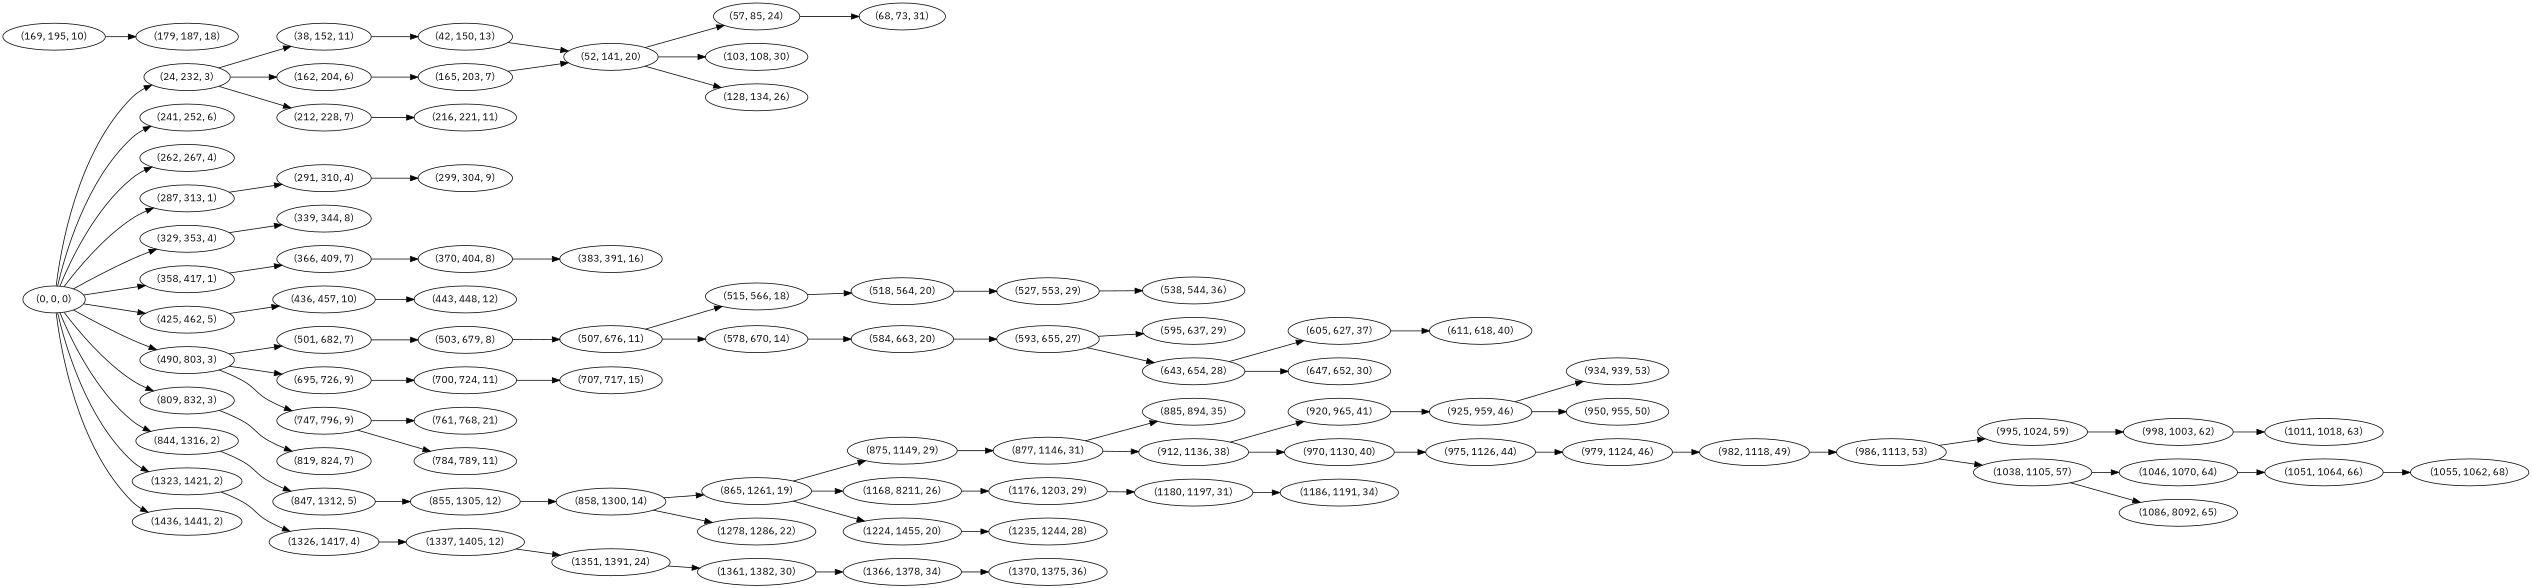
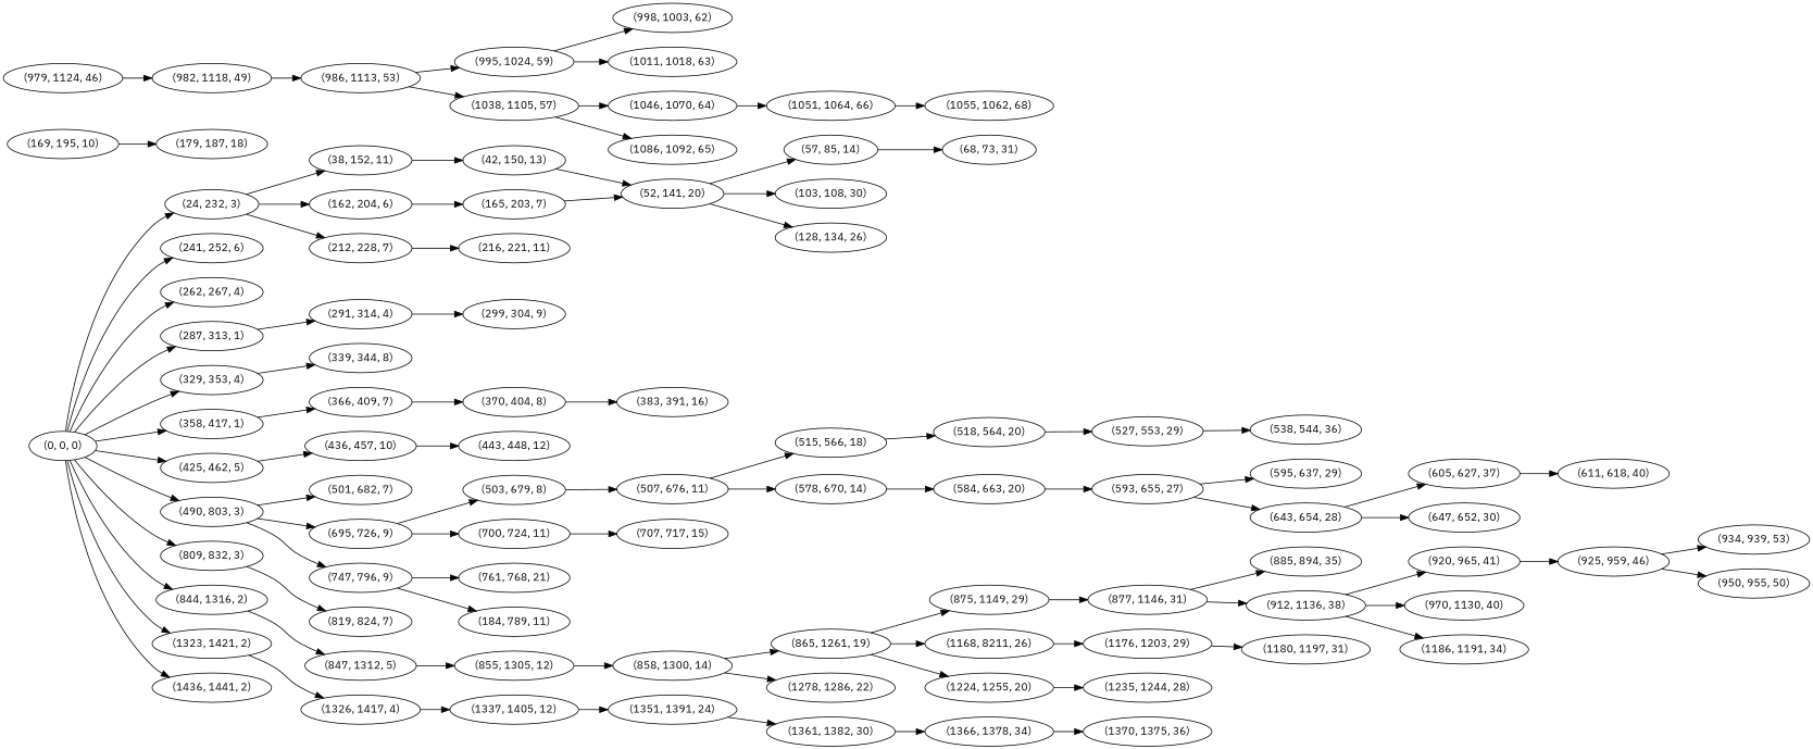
  digraph {
    fontname="IBM Plex Sans"
    rankdir=LR
    node [fontname="IBM Plex Sans"]
    edge [fontname="IBM Plex Sans"]
    "(0, 0, 0)"
    "(24, 232, 3)"
    "(241, 252, 6)"
    "(262, 267, 4)"
    "(287, 313, 1)"
    "(329, 353, 4)"
    "(358, 417, 1)"
    "(425, 462, 5)"
    "(490, 803, 3)"
    "(809, 832, 3)"
    "(844, 1316, 2)"
    "(1323, 1421, 2)"
    "(1436, 1441, 2)"
    "(38, 152, 11)"
    "(162, 204, 6)"
    "(212, 228, 7)"
-   "(291, 310, 4)"
+   "(291, 310, 4)" [label="(291, 314, 4)"]
    "(339, 344, 8)"
    "(366, 409, 7)"
    "(436, 457, 10)"
    "(501, 682, 7)"
    "(695, 726, 9)"
    "(747, 796, 9)"
    "(819, 824, 7)"
    "(847, 1312, 5)"
    "(1326, 1417, 4)"
    "(42, 150, 13)"
    "(165, 203, 7)"
    "(216, 221, 11)"
    "(52, 141, 20)"
-   "(57, 85, 24)"
+   "(57, 85, 24)" [label="(57, 85, 14)"]
    "(103, 108, 30)"
    "(128, 134, 26)"
    "(68, 73, 31)"
    "(169, 195, 10)"
    "(179, 187, 18)"
    "(299, 304, 9)"
    "(370, 404, 8)"
    "(383, 391, 16)"
    "(443, 448, 12)"
    "(503, 679, 8)"
    "(700, 724, 11)"
    "(761, 768, 21)"
-   "(784, 789, 11)"
+   "(784, 789, 11)" [label="(184, 789, 11)"]
    "(507, 676, 11)"
    "(515, 566, 18)"
    "(578, 670, 14)"
    "(518, 564, 20)"
    "(584, 663, 20)"
    "(527, 553, 29)"
    "(538, 544, 36)"
    "(593, 655, 27)"
    "(595, 637, 29)"
    "(643, 654, 28)"
    "(605, 627, 37)"
    "(647, 652, 30)"
    "(611, 618, 40)"
    "(707, 717, 15)"
    "(855, 1305, 12)"
    "(858, 1300, 14)"
    "(865, 1261, 19)"
    "(1278, 1286, 22)"
    "(875, 1149, 29)"
    n64 [label="(1168, 8211, 26)"]
-   "(1224, 1255, 20)" [label="(1224, 1455, 20)"]
+   "(1224, 1255, 20)"
    "(877, 1146, 31)"
    "(1176, 1203, 29)"
    "(1235, 1244, 28)"
    "(885, 894, 35)"
    "(912, 1136, 38)"
    "(920, 965, 41)"
    "(970, 1130, 40)"
    "(925, 959, 46)"
-   "(975, 1126, 44)"
    "(934, 939, 53)"
    "(950, 955, 50)"
    "(979, 1124, 46)"
    "(982, 1118, 49)"
    "(986, 1113, 53)"
    "(995, 1024, 59)"
    "(1038, 1105, 57)"
    "(998, 1003, 62)"
    "(1011, 1018, 63)"
    "(1046, 1070, 64)"
-   "(1086, 1092, 65)" [label="(1086, 8092, 65)"]
+   "(1086, 1092, 65)"
    "(1051, 1064, 66)"
    "(1055, 1062, 68)"
    "(1180, 1197, 31)"
    "(1186, 1191, 34)"
    "(1337, 1405, 12)"
    "(1351, 1391, 24)"
    "(1361, 1382, 30)"
    "(1366, 1378, 34)"
    "(1370, 1375, 36)"
    "(0, 0, 0)" -> "(24, 232, 3)"
    "(0, 0, 0)" -> "(241, 252, 6)"
    "(0, 0, 0)" -> "(262, 267, 4)"
    "(0, 0, 0)" -> "(287, 313, 1)"
    "(0, 0, 0)" -> "(329, 353, 4)"
    "(0, 0, 0)" -> "(358, 417, 1)"
    "(0, 0, 0)" -> "(425, 462, 5)"
    "(0, 0, 0)" -> "(490, 803, 3)"
    "(0, 0, 0)" -> "(809, 832, 3)"
    "(0, 0, 0)" -> "(844, 1316, 2)"
    "(0, 0, 0)" -> "(1323, 1421, 2)"
    "(0, 0, 0)" -> "(1436, 1441, 2)"
    "(24, 232, 3)" -> "(38, 152, 11)"
    "(24, 232, 3)" -> "(162, 204, 6)"
    "(24, 232, 3)" -> "(212, 228, 7)"
    "(287, 313, 1)" -> "(291, 310, 4)"
    "(329, 353, 4)" -> "(339, 344, 8)"
    "(358, 417, 1)" -> "(366, 409, 7)"
    "(425, 462, 5)" -> "(436, 457, 10)"
    "(490, 803, 3)" -> "(501, 682, 7)"
    "(490, 803, 3)" -> "(695, 726, 9)"
    "(490, 803, 3)" -> "(747, 796, 9)"
    "(809, 832, 3)" -> "(819, 824, 7)"
    "(844, 1316, 2)" -> "(847, 1312, 5)"
    "(1323, 1421, 2)" -> "(1326, 1417, 4)"
    "(38, 152, 11)" -> "(42, 150, 13)"
    "(162, 204, 6)" -> "(165, 203, 7)"
    "(212, 228, 7)" -> "(216, 221, 11)"
    "(291, 310, 4)" -> "(299, 304, 9)"
    "(366, 409, 7)" -> "(370, 404, 8)"
    "(436, 457, 10)" -> "(443, 448, 12)"
-   "(501, 682, 7)" -> "(503, 679, 8)"
+   "(695, 726, 9)" -> "(503, 679, 8)"
    "(695, 726, 9)" -> "(700, 724, 11)"
    "(747, 796, 9)" -> "(761, 768, 21)"
    "(747, 796, 9)" -> "(784, 789, 11)"
    "(847, 1312, 5)" -> "(855, 1305, 12)"
    "(1326, 1417, 4)" -> "(1337, 1405, 12)"
    "(42, 150, 13)" -> "(52, 141, 20)"
    "(165, 203, 7)" -> "(52, 141, 20)"
    "(52, 141, 20)" -> "(57, 85, 24)"
    "(52, 141, 20)" -> "(103, 108, 30)"
    "(52, 141, 20)" -> "(128, 134, 26)"
    "(57, 85, 24)" -> "(68, 73, 31)"
    "(169, 195, 10)" -> "(179, 187, 18)"
    "(370, 404, 8)" -> "(383, 391, 16)"
    "(503, 679, 8)" -> "(507, 676, 11)"
    "(700, 724, 11)" -> "(707, 717, 15)"
    "(507, 676, 11)" -> "(515, 566, 18)"
    "(507, 676, 11)" -> "(578, 670, 14)"
    "(515, 566, 18)" -> "(518, 564, 20)"
    "(578, 670, 14)" -> "(584, 663, 20)"
    "(518, 564, 20)" -> "(527, 553, 29)"
    "(584, 663, 20)" -> "(593, 655, 27)"
    "(527, 553, 29)" -> "(538, 544, 36)"
    "(593, 655, 27)" -> "(595, 637, 29)"
    "(593, 655, 27)" -> "(643, 654, 28)"
    "(643, 654, 28)" -> "(605, 627, 37)"
    "(643, 654, 28)" -> "(647, 652, 30)"
    "(605, 627, 37)" -> "(611, 618, 40)"
    "(855, 1305, 12)" -> "(858, 1300, 14)"
    "(858, 1300, 14)" -> "(865, 1261, 19)"
    "(858, 1300, 14)" -> "(1278, 1286, 22)"
    "(865, 1261, 19)" -> "(875, 1149, 29)"
    "(865, 1261, 19)" -> n64
    "(865, 1261, 19)" -> "(1224, 1255, 20)"
    "(875, 1149, 29)" -> "(877, 1146, 31)"
    n64 -> "(1176, 1203, 29)"
    "(1224, 1255, 20)" -> "(1235, 1244, 28)"
    "(877, 1146, 31)" -> "(885, 894, 35)"
    "(877, 1146, 31)" -> "(912, 1136, 38)"
    "(1176, 1203, 29)" -> "(1180, 1197, 31)"
    "(912, 1136, 38)" -> "(920, 965, 41)"
    "(912, 1136, 38)" -> "(970, 1130, 40)"
    "(920, 965, 41)" -> "(925, 959, 46)"
-   "(970, 1130, 40)" -> "(975, 1126, 44)"
    "(925, 959, 46)" -> "(934, 939, 53)"
    "(925, 959, 46)" -> "(950, 955, 50)"
-   "(975, 1126, 44)" -> "(979, 1124, 46)"
    "(979, 1124, 46)" -> "(982, 1118, 49)"
    "(982, 1118, 49)" -> "(986, 1113, 53)"
    "(986, 1113, 53)" -> "(995, 1024, 59)"
    "(986, 1113, 53)" -> "(1038, 1105, 57)"
    "(995, 1024, 59)" -> "(998, 1003, 62)"
-   "(998, 1003, 62)" -> "(1011, 1018, 63)"
+   "(995, 1024, 59)" -> "(1011, 1018, 63)"
    "(1038, 1105, 57)" -> "(1046, 1070, 64)"
    "(1038, 1105, 57)" -> "(1086, 1092, 65)"
    "(1046, 1070, 64)" -> "(1051, 1064, 66)"
    "(1051, 1064, 66)" -> "(1055, 1062, 68)"
-   "(1180, 1197, 31)" -> "(1186, 1191, 34)"
+   "(912, 1136, 38)" -> "(1186, 1191, 34)"
    "(1337, 1405, 12)" -> "(1351, 1391, 24)"
    "(1351, 1391, 24)" -> "(1361, 1382, 30)"
    "(1361, 1382, 30)" -> "(1366, 1378, 34)"
    "(1366, 1378, 34)" -> "(1370, 1375, 36)"
  }
